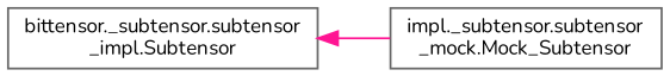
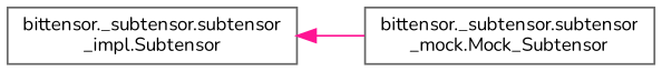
  digraph {
    rankdir=LR
    fontname=Nunito
    node [color=grey40 fillcolor=white fontname=Nunito fontsize=10 shape=box style=filled]
    n1 [height=0.2 label="bittensor._subtensor.subtensor\l_impl.Subtensor" width=0.4]
-   n2 [height=0.2 label="impl._subtensor.subtensor\l_mock.Mock_Subtensor" width=0.4]
+   n2 [height=0.2 label="bittensor._subtensor.subtensor\l_mock.Mock_Subtensor" width=0.4]
    n1 -> n2 [color=deeppink dir=back fontname=Nunito fontsize=10 labelfontname=Helvetica labelfontsize=10 style=solid]
  }
